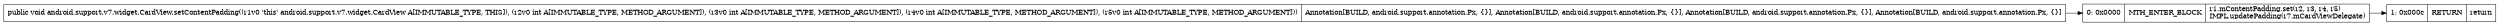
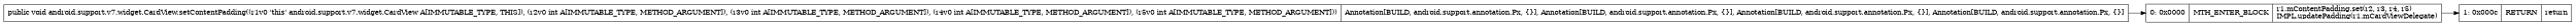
  digraph {
    rankdir=LR
    node [shape=record]
-   n1 [label="{0\:\ 0x0000|MTH_ENTER_BLOCK\l|r1.mContentPadding.set(r2, r3, r4, r5)\lIMPL.updatePadding(r7.mCardViewDelegate)\l}"]
+   n1 [label="{0\:\ 0x0000|MTH_ENTER_BLOCK\l|r1.mContentPadding.set(r2, r3, r4, r5)\lIMPL.updatePadding(r1.mCardViewDelegate)\l}"]
    n2 [label="{1\:\ 0x000c|RETURN\l|return\l}"]
    n3 [label="{public void android.support.v7.widget.CardView.setContentPadding((r1v0 'this' android.support.v7.widget.CardView A[IMMUTABLE_TYPE, THIS]), (r2v0 int A[IMMUTABLE_TYPE, METHOD_ARGUMENT]), (r3v0 int A[IMMUTABLE_TYPE, METHOD_ARGUMENT]), (r4v0 int A[IMMUTABLE_TYPE, METHOD_ARGUMENT]), (r5v0 int A[IMMUTABLE_TYPE, METHOD_ARGUMENT]))  | Annotation[BUILD, android.support.annotation.Px, \{\}], Annotation[BUILD, android.support.annotation.Px, \{\}], Annotation[BUILD, android.support.annotation.Px, \{\}], Annotation[BUILD, android.support.annotation.Px, \{\}]\l}"]
    n1 -> n2
    n3 -> n1
  }
